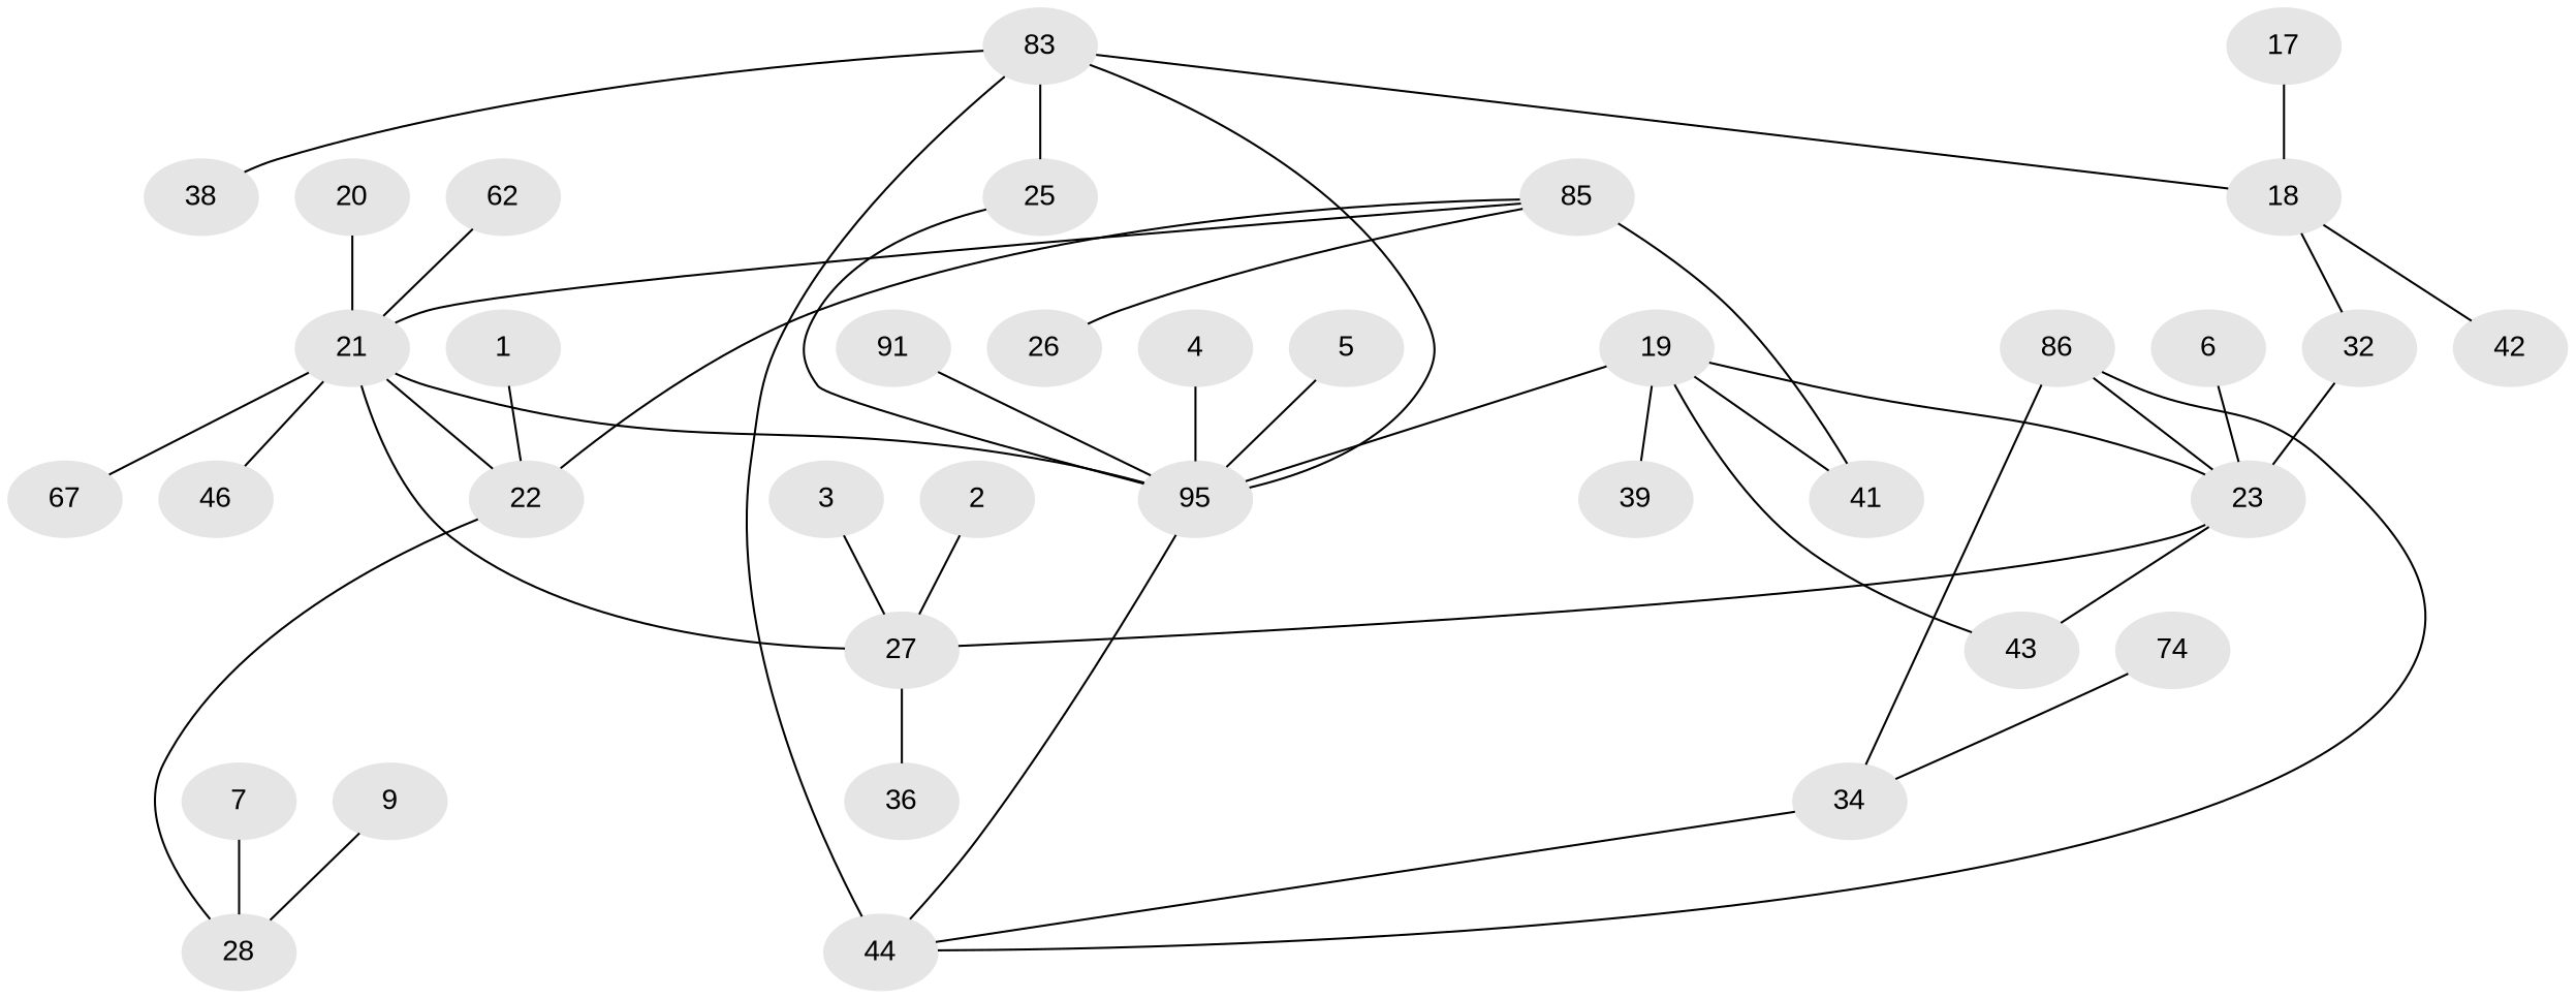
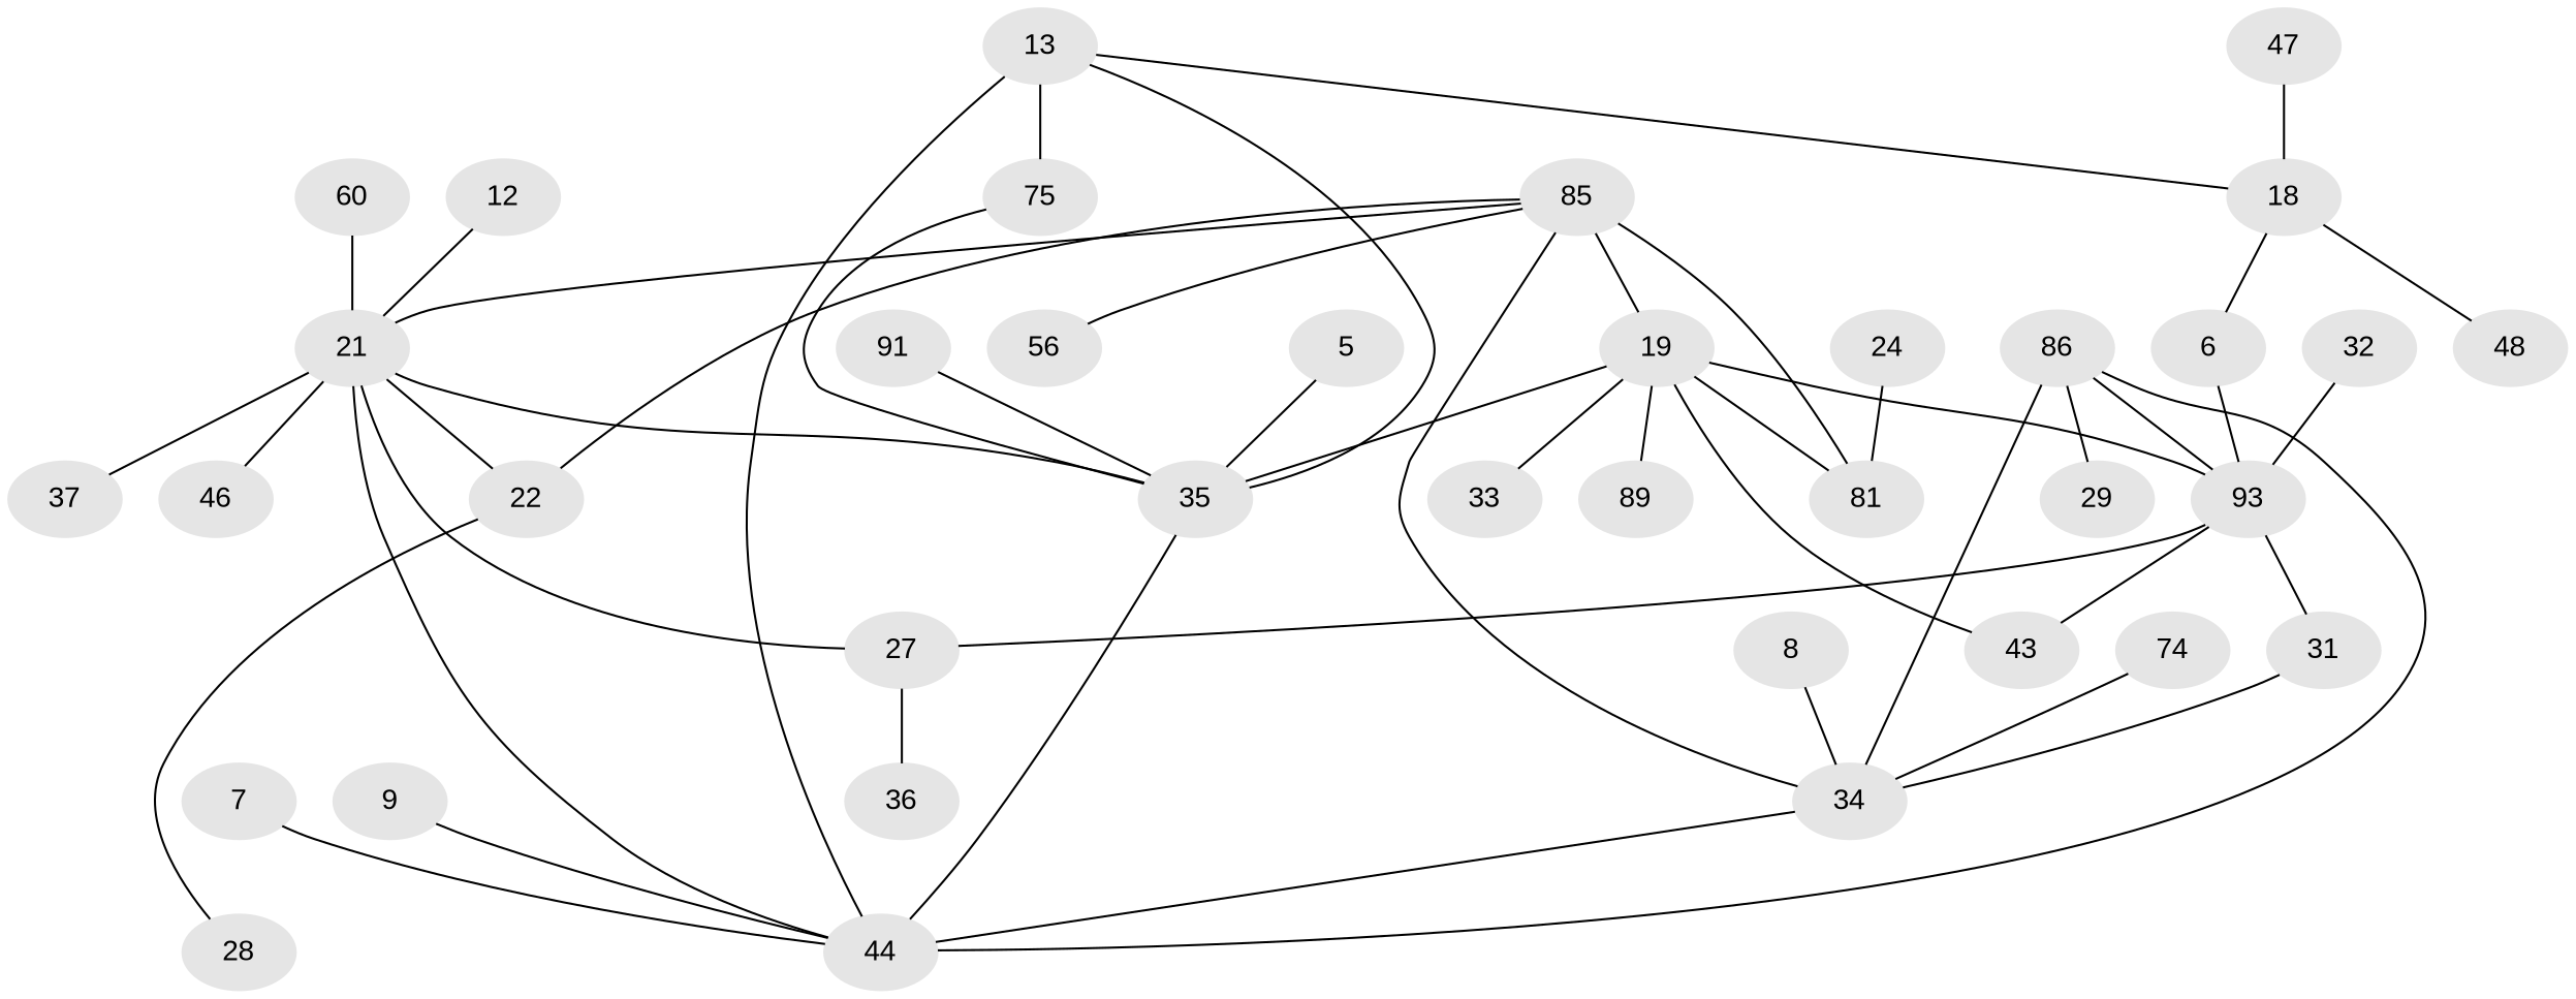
  graph {
    fontname="Liberation Sans"
    node [color=gray90 fontname="Liberation Sans" style=filled]
    edge [fontname="Liberation Sans" weight=1.0]
-   1
    22
    28
-   2
    27
    36
-   3
-   4
-   35 [label=95]
+   35
    44
    5
    6
-   23
+   23 [label=93]
    43
+   31
    7
+   8
    34
    9
    21
-   37 [label=67]
+   37
    n22 [label=46]
    n23 [label=91]
-   12 [label=62]
-   13 [label=83]
+   12
+   13
    18
-   25
-   38
+   25 [label=75]
    32
-   42
+   42 [label=48]
    n31 [label=74]
    n32 [label=85]
    19
-   26
-   41
-   39
+   26 [label=56]
+   41 [label=81]
+   33
+   39 [label=89]
    n38 [label=86]
-   17
-   20
-   1 -- 22
+   29
+   17 [label=47]
+   20 [label=60]
+   24
    22 -- 28
-   2 -- 27
    27 -- 36
-   3 -- 27
-   4 -- 35
    35 -- 44
    5 -- 35
    6 -- 23
    23 -- 27 [weight=2.0]
    23 -- 43
-   7 -- 28
+   23 -- 31
+   31 -- 34
+   7 -- 44
+   8 -- 34
    34 -- 44
-   9 -- 28
+   9 -- 44
    21 -- 22 [weight=3.0]
    21 -- 27 [weight=2.0]
    21 -- 35
+   21 -- 44
    21 -- 37
    21 -- n22
    n23 -- 35
    12 -- 21
    13 -- 35 [weight=2.0]
    13 -- 44
    13 -- 18
    13 -- 25 [weight=2.0]
-   13 -- 38
-   18 -- 32
+   18 -- 6
    18 -- 42
    25 -- 35
    32 -- 23 [weight=2.0]
    n31 -- 34
    n32 -- 22
+   n32 -- 34 [weight=2.0]
    n32 -- 21
+   n32 -- 19 [weight=2.0]
    n32 -- 26
    n32 -- 41
    19 -- 35
    19 -- 23
    19 -- 43
    19 -- 41 [weight=2.0]
+   19 -- 33
    19 -- 39
    n38 -- 44 [weight=2.0]
    n38 -- 23
    n38 -- 34 [weight=2.0]
+   n38 -- 29
    17 -- 18
    20 -- 21
+   24 -- 41
  }
